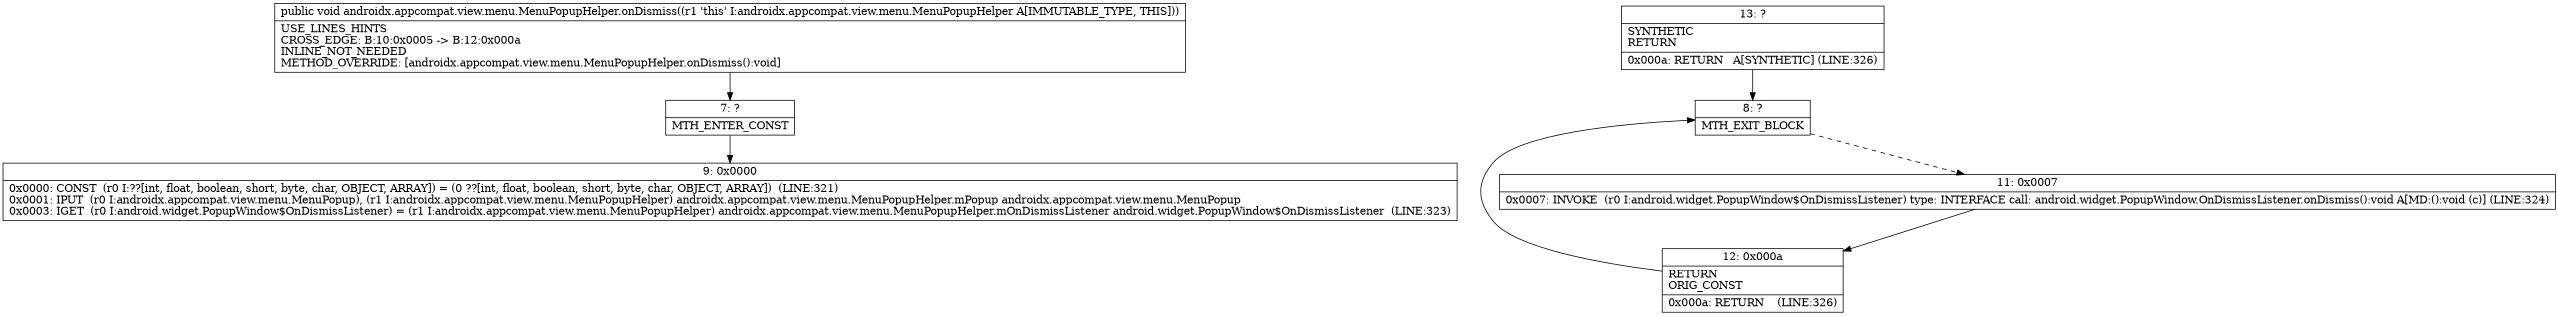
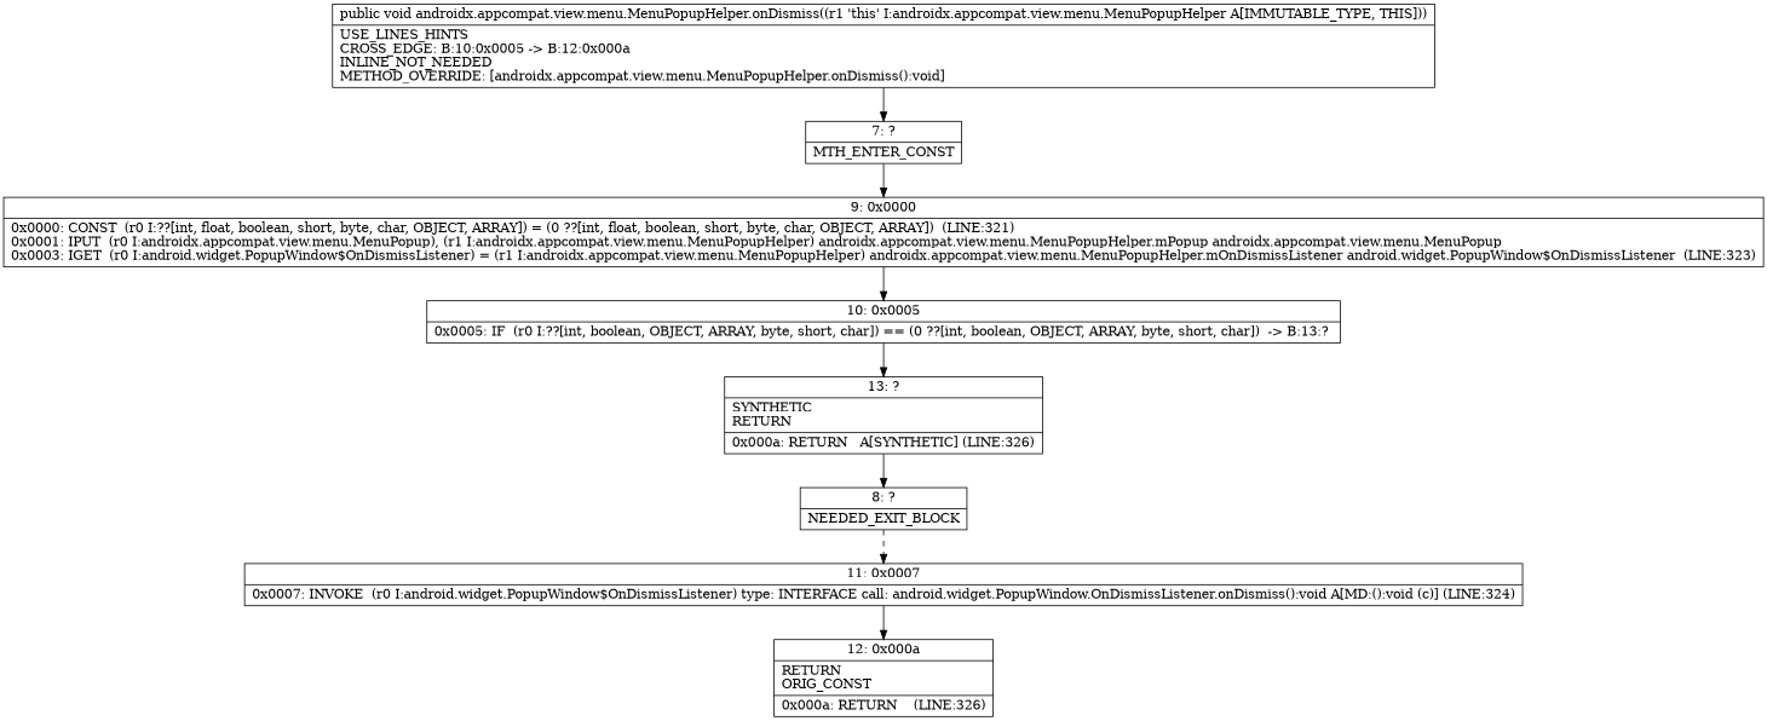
  digraph {
    node [shape=record]
    n1 [label="{7\:\ ?|MTH_ENTER_CONST\l}"]
    n2 [label="{9\:\ 0x0000|0x0000: CONST  (r0 I:??[int, float, boolean, short, byte, char, OBJECT, ARRAY]) = (0 ??[int, float, boolean, short, byte, char, OBJECT, ARRAY])  (LINE:321)\l0x0001: IPUT  (r0 I:androidx.appcompat.view.menu.MenuPopup), (r1 I:androidx.appcompat.view.menu.MenuPopupHelper) androidx.appcompat.view.menu.MenuPopupHelper.mPopup androidx.appcompat.view.menu.MenuPopup \l0x0003: IGET  (r0 I:android.widget.PopupWindow$OnDismissListener) = (r1 I:androidx.appcompat.view.menu.MenuPopupHelper) androidx.appcompat.view.menu.MenuPopupHelper.mOnDismissListener android.widget.PopupWindow$OnDismissListener  (LINE:323)\l}"]
+   n3 [label="{10\:\ 0x0005|0x0005: IF  (r0 I:??[int, boolean, OBJECT, ARRAY, byte, short, char]) == (0 ??[int, boolean, OBJECT, ARRAY, byte, short, char])  \-\> B:13:? \l}"]
    n4 [label="{13\:\ ?|SYNTHETIC\lRETURN\l|0x000a: RETURN   A[SYNTHETIC] (LINE:326)\l}"]
    n5 [label="{11\:\ 0x0007|0x0007: INVOKE  (r0 I:android.widget.PopupWindow$OnDismissListener) type: INTERFACE call: android.widget.PopupWindow.OnDismissListener.onDismiss():void A[MD:():void (c)] (LINE:324)\l}"]
    n6 [label="{12\:\ 0x000a|RETURN\lORIG_CONST\l|0x000a: RETURN    (LINE:326)\l}"]
-   n7 [label="{8\:\ ?|MTH_EXIT_BLOCK\l}"]
+   n7 [label="{8\:\ ?|NEEDED_EXIT_BLOCK\l}"]
    n8 [label="{public void androidx.appcompat.view.menu.MenuPopupHelper.onDismiss((r1 'this' I:androidx.appcompat.view.menu.MenuPopupHelper A[IMMUTABLE_TYPE, THIS]))  | USE_LINES_HINTS\lCROSS_EDGE: B:10:0x0005 \-\> B:12:0x000a\lINLINE_NOT_NEEDED\lMETHOD_OVERRIDE: [androidx.appcompat.view.menu.MenuPopupHelper.onDismiss():void]\l}"]
    n1 -> n2
+   n2 -> n3
+   n3 -> n4
    n4 -> n7
    n5 -> n6
-   n6 -> n7
    n7 -> n5 [style=dashed]
    n8 -> n1
  }
